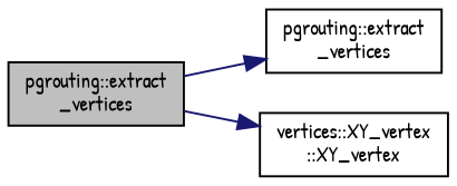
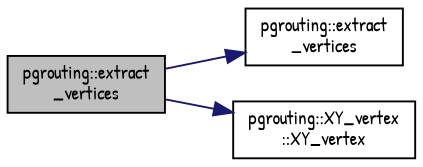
  digraph {
    rankdir=LR
    fontname="Patrick Hand"
    node [color=black fillcolor=white fontname="Patrick Hand" fontsize=10 shape=record style=filled]
    edge [color=midnightblue fontname="Patrick Hand" fontsize=10 labelfontname=Helvetica labelfontsize=10 style=solid]
    n1 [fillcolor=grey75 fontcolor=black height=0.2 label="pgrouting::extract\l_vertices" width=0.4]
    n2 [height=0.2 label="pgrouting::extract\l_vertices" width=0.4]
-   n3 [height=0.2 label="vertices::XY_vertex\l::XY_vertex" width=0.4]
+   n3 [height=0.2 label="pgrouting::XY_vertex\l::XY_vertex" width=0.4]
    n1 -> n2
    n1 -> n3
  }
